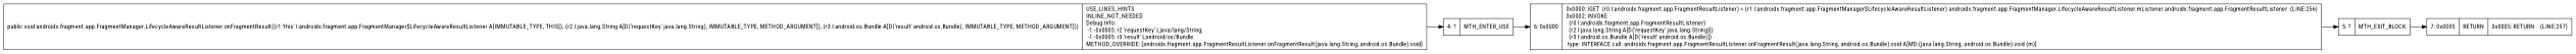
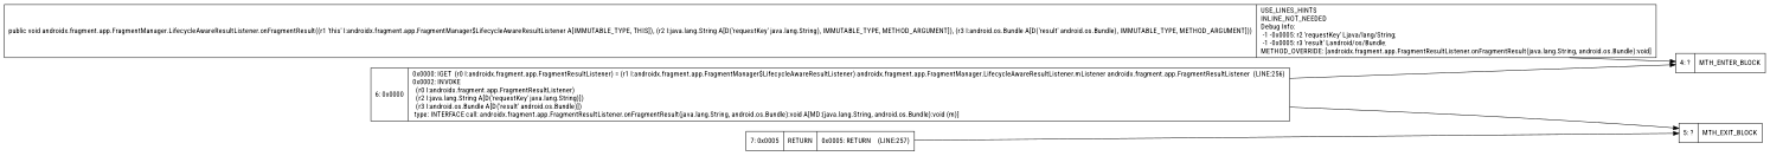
  digraph {
    fontname="Roboto Condensed"
    rankdir=LR
    node [fontname="Roboto Condensed" shape=record]
    edge [fontname="Roboto Condensed"]
-   n1 [label="{4\:\ ?|MTH_ENTER_USE\l}"]
+   n1 [label="{4\:\ ?|MTH_ENTER_BLOCK\l}"]
    n2 [label="{6\:\ 0x0000|0x0000: IGET  (r0 I:androidx.fragment.app.FragmentResultListener) = (r1 I:androidx.fragment.app.FragmentManager$LifecycleAwareResultListener) androidx.fragment.app.FragmentManager.LifecycleAwareResultListener.mListener androidx.fragment.app.FragmentResultListener  (LINE:256)\l0x0002: INVOKE  \l  (r0 I:androidx.fragment.app.FragmentResultListener)\l  (r2 I:java.lang.String A[D('requestKey' java.lang.String)])\l  (r3 I:android.os.Bundle A[D('result' android.os.Bundle)])\l type: INTERFACE call: androidx.fragment.app.FragmentResultListener.onFragmentResult(java.lang.String, android.os.Bundle):void A[MD:(java.lang.String, android.os.Bundle):void (m)]\l}"]
    n3 [label="{5\:\ ?|MTH_EXIT_BLOCK\l}"]
    n4 [label="{7\:\ 0x0005|RETURN\l|0x0005: RETURN    (LINE:257)\l}"]
    n5 [label="{public void androidx.fragment.app.FragmentManager.LifecycleAwareResultListener.onFragmentResult((r1 'this' I:androidx.fragment.app.FragmentManager$LifecycleAwareResultListener A[IMMUTABLE_TYPE, THIS]), (r2 I:java.lang.String A[D('requestKey' java.lang.String), IMMUTABLE_TYPE, METHOD_ARGUMENT]), (r3 I:android.os.Bundle A[D('result' android.os.Bundle), IMMUTABLE_TYPE, METHOD_ARGUMENT]))  | USE_LINES_HINTS\lINLINE_NOT_NEEDED\lDebug Info:\l  \-1 \-0x0005: r2 'requestKey' Ljava\/lang\/String;\l  \-1 \-0x0005: r3 'result' Landroid\/os\/Bundle;\lMETHOD_OVERRIDE: [androidx.fragment.app.FragmentResultListener.onFragmentResult(java.lang.String, android.os.Bundle):void]\l}"]
-   n1 -> n2
+   n2 -> n1
    n2 -> n3
-   n3 -> n4
+   n4 -> n3
    n5 -> n1
  }
